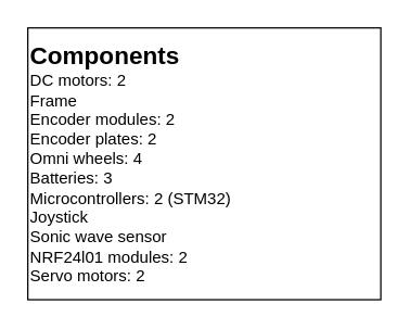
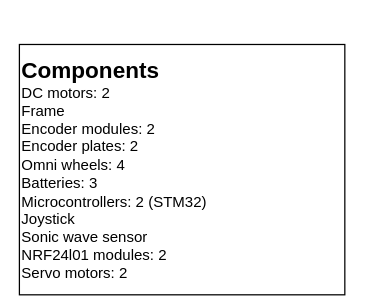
  <mxCell id="0" />
  <mxCell id="1" parent="0" />
- <mxCell id="2" value="&lt;b&gt;&lt;font style=&quot;font-size: 18px;&quot;&gt;Components&lt;/font&gt;&lt;/b&gt;&lt;br&gt;DC motors: 2&lt;br&gt;Frame&lt;br&gt;Encoder modules: 2&lt;br&gt;Encoder plates: 2&lt;br&gt;Omni wheels: 4&lt;br&gt;Batteries: 3&lt;br&gt;Microcontrollers: 2 (STM32)&lt;br&gt;Joystick&lt;br&gt;Sonic wave sensor&lt;br&gt;NRF24l01 modules: 2&lt;br&gt;Servo motors: 2" style="rounded=0;whiteSpace=wrap;html=1;align=left;" vertex="1" parent="1"><mxGeometry x="20" y="20" width="260" height="200" as="geometry" /></mxCell>
+ <mxCell id="2" value="&lt;b&gt;&lt;font style=&quot;font-size: 18px;&quot;&gt;Components&lt;/font&gt;&lt;/b&gt;&lt;br&gt;DC motors: 2&lt;br&gt;Frame&lt;br&gt;Encoder modules: 2&lt;br&gt;Encoder plates: 2&lt;br&gt;Omni wheels: 4&lt;br&gt;Batteries: 3&lt;br&gt;Microcontrollers: 2 (STM32)&lt;br&gt;Joystick&lt;br&gt;Sonic wave sensor&lt;br&gt;NRF24l01 modules: 2&lt;br&gt;Servo motors: 2" style="rounded=0;whiteSpace=wrap;html=1;align=left;" vertex="1" parent="1"><mxGeometry x="15" y="35" width="260" height="200" as="geometry" /></mxCell>
